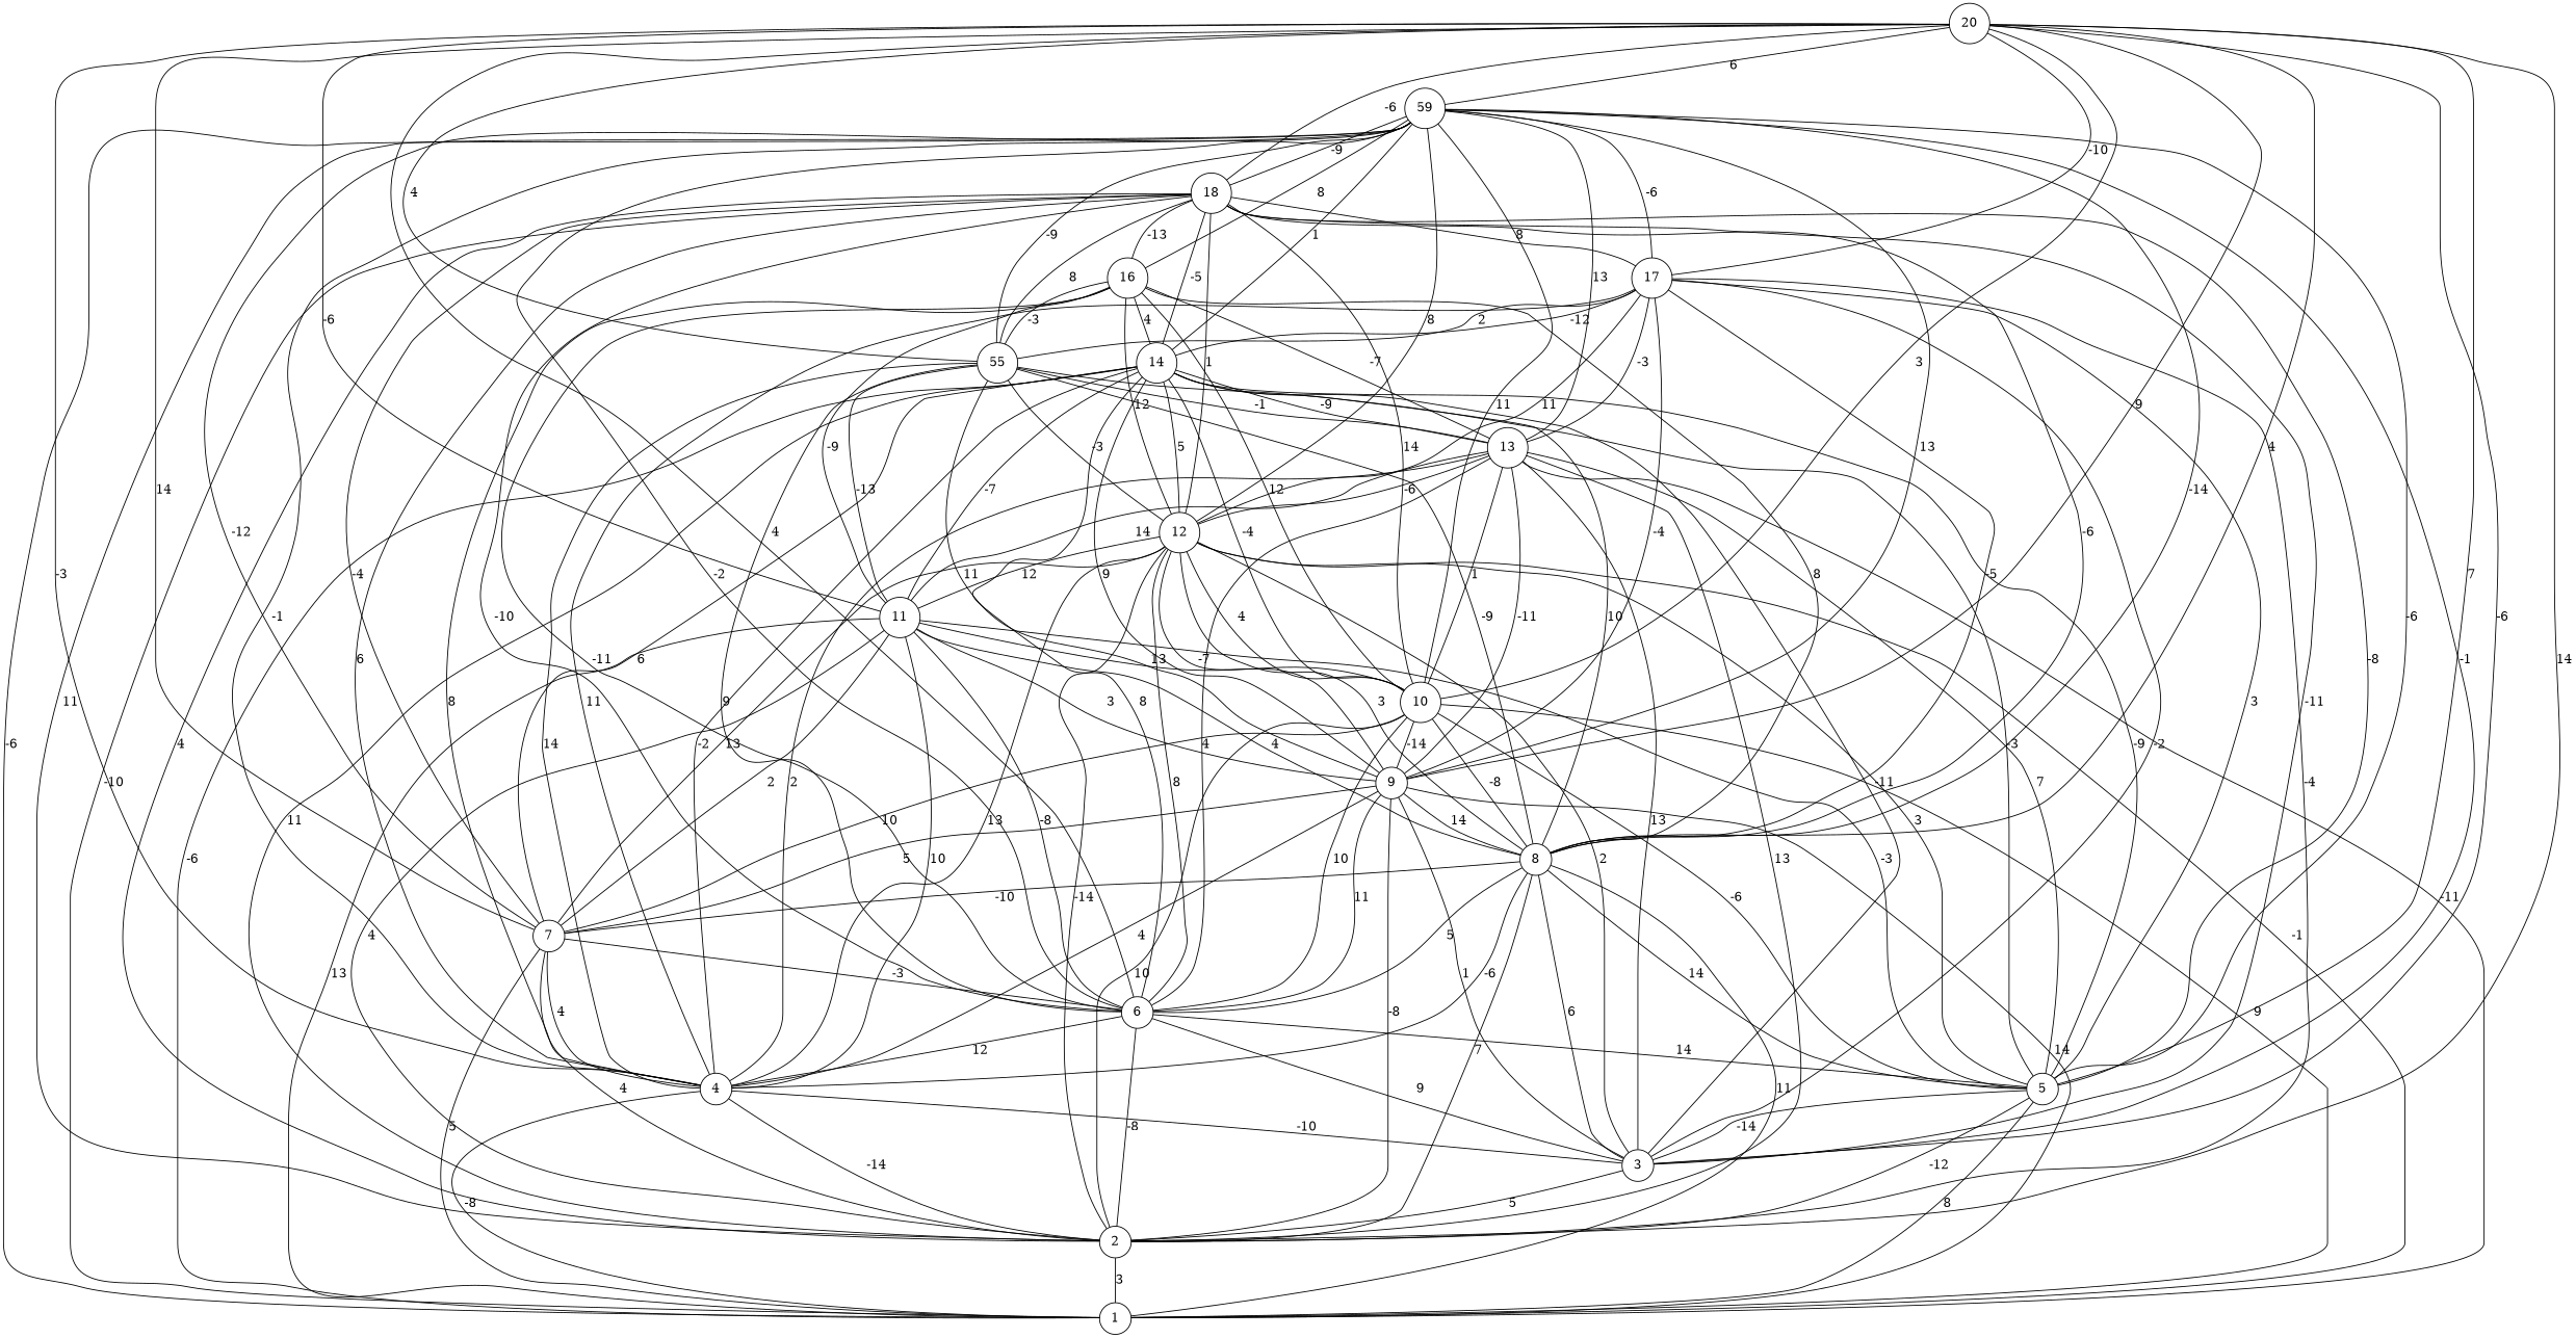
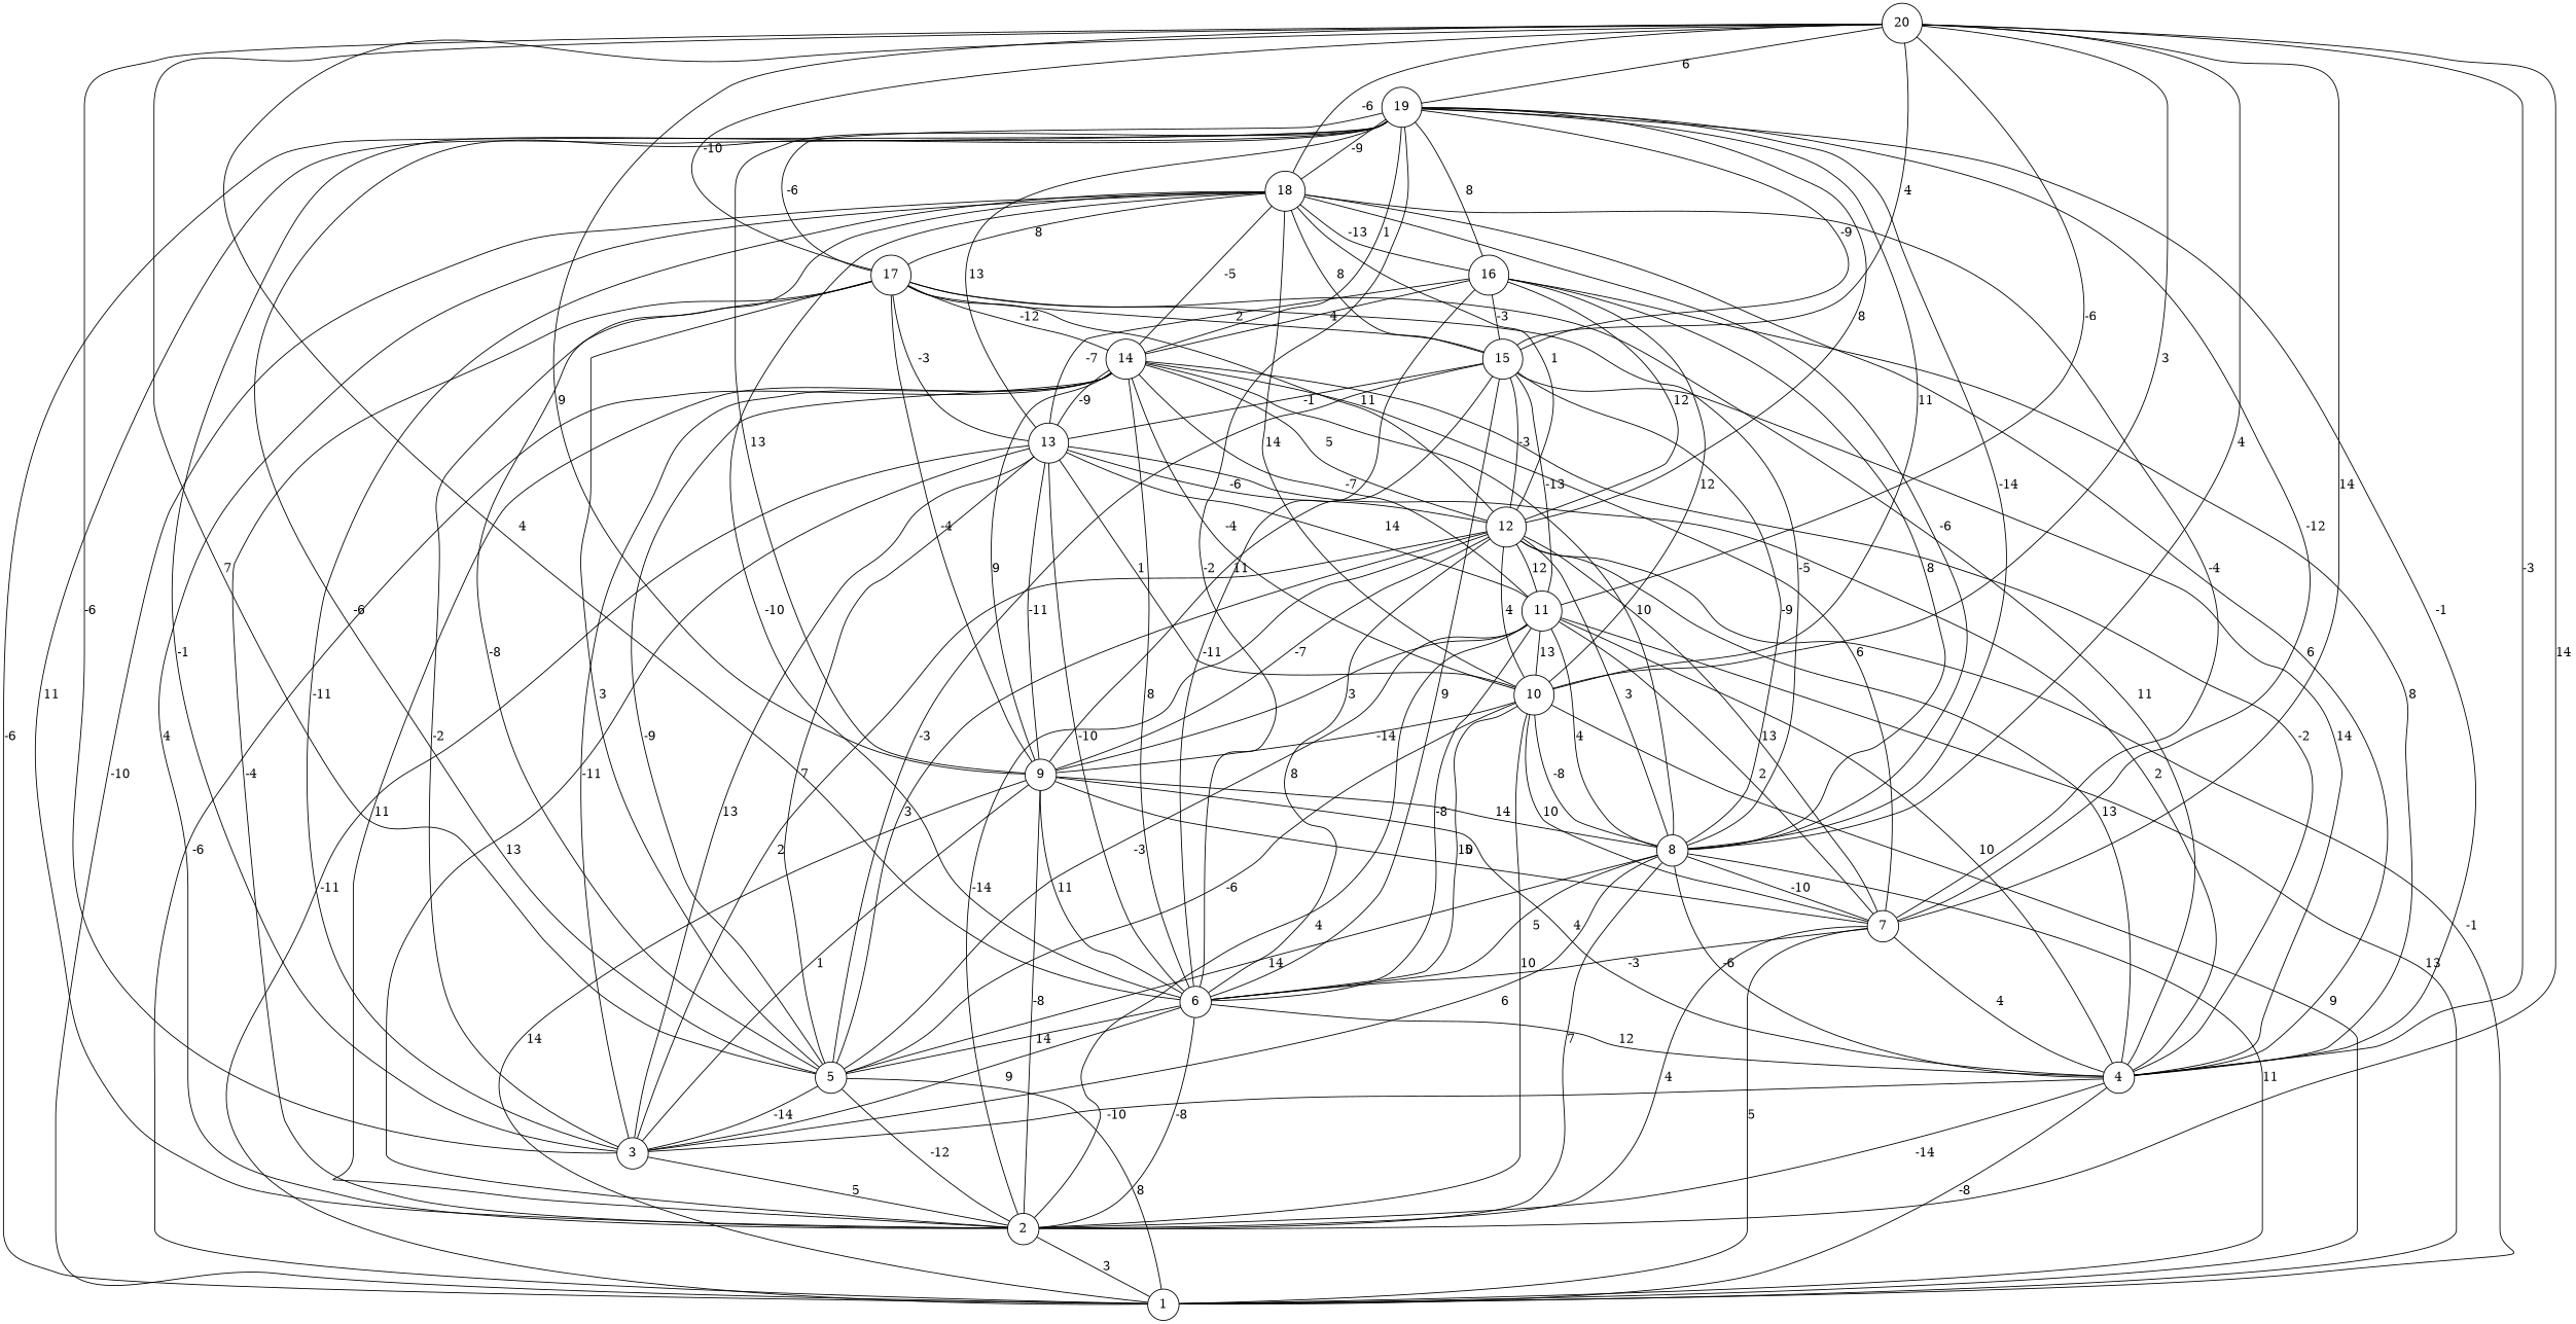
  graph {
    fontname="Helvetica,Arial,sans-serif"
    node [shape=circle]
    20
    2
    3
    4
    5
    6
    7
    8
    9
    10
    11
-   15 [label=55]
+   15
    17
    18
-   19 [label=59]
+   19
    1
    12
    13
    14
    16
    20 -- 2 [label=14]
    20 -- 3 [label=-6]
    20 -- 4 [label=-3]
    20 -- 5 [label=7]
    20 -- 6 [label=4]
    20 -- 7 [label=14]
    20 -- 8 [label=4]
    20 -- 9 [label=9]
    20 -- 10 [label=3]
    20 -- 11 [label=-6]
    20 -- 15 [label=4]
    20 -- 17 [label=-10]
    20 -- 18 [label=-6]
    20 -- 19 [label=6]
    2 -- 1 [label=3]
    3 -- 2 [label=5]
    4 -- 2 [label=-14]
    4 -- 3 [label=-10]
    4 -- 1 [label=-8]
    5 -- 2 [label=-12]
    5 -- 3 [label=-14]
    5 -- 1 [label=8]
    6 -- 2 [label=-8]
    6 -- 3 [label=9]
    6 -- 4 [label=12]
    6 -- 5 [label=14]
    7 -- 2 [label=4]
    7 -- 4 [label=4]
    7 -- 6 [label=-3]
    7 -- 1 [label=5]
    8 -- 2 [label=7]
    8 -- 3 [label=6]
    8 -- 4 [label=-6]
    8 -- 5 [label=14]
    8 -- 6 [label=5]
    8 -- 7 [label=-10]
    8 -- 1 [label=11]
    9 -- 2 [label=-8]
    9 -- 3 [label=1]
    9 -- 4 [label=4]
    9 -- 6 [label=11]
    9 -- 7 [label=5]
    9 -- 8 [label=14]
    9 -- 1 [label=14]
    10 -- 2 [label=10]
    10 -- 5 [label=-6]
    10 -- 6 [label=10]
    10 -- 7 [label=10]
    10 -- 8 [label=-8]
    10 -- 9 [label=-14]
    10 -- 1 [label=9]
    11 -- 2 [label=4]
    11 -- 4 [label=10]
    11 -- 5 [label=-3]
    11 -- 6 [label=-8]
    11 -- 7 [label=2]
    11 -- 8 [label=4]
    11 -- 9 [label=3]
    11 -- 10 [label=13]
    11 -- 1 [label=13]
    15 -- 4 [label=14]
    15 -- 5 [label=-3]
    15 -- 6 [label=9]
    15 -- 8 [label=-9]
    15 -- 9 [label=11]
    15 -- 11 [label=-13]
    15 -- 12 [label=-3]
    15 -- 13 [label=-1]
    17 -- 2 [label=-4]
    17 -- 3 [label=-2]
    17 -- 4 [label=11]
    17 -- 5 [label=3]
    17 -- 8 [label=-5]
    17 -- 9 [label=-4]
    17 -- 15 [label=2]
    17 -- 12 [label=11]
    17 -- 13 [label=-3]
    17 -- 14 [label=-12]
    18 -- 2 [label=4]
    18 -- 3 [label=-11]
    18 -- 4 [label=6]
    18 -- 5 [label=-8]
    18 -- 6 [label=-10]
    18 -- 7 [label=-4]
    18 -- 8 [label=-6]
    18 -- 10 [label=14]
    18 -- 15 [label=8]
    18 -- 17 [label=8]
    18 -- 1 [label=-10]
    18 -- 12 [label=1]
    18 -- 14 [label=-5]
    18 -- 16 [label=-13]
    19 -- 2 [label=11]
    19 -- 3 [label=-1]
    19 -- 4 [label=-1]
    19 -- 5 [label=-6]
    19 -- 6 [label=-2]
    19 -- 7 [label=-12]
    19 -- 8 [label=-14]
    19 -- 9 [label=13]
    19 -- 10 [label=11]
    19 -- 15 [label=-9]
    19 -- 17 [label=-6]
    19 -- 18 [label=-9]
    19 -- 1 [label=-6]
    19 -- 12 [label=8]
    19 -- 13 [label=13]
    19 -- 14 [label=1]
    19 -- 16 [label=8]
    12 -- 2 [label=-14]
    12 -- 3 [label=2]
    12 -- 4 [label=13]
    12 -- 5 [label=3]
    12 -- 6 [label=8]
    12 -- 7 [label=13]
    12 -- 8 [label=3]
    12 -- 9 [label=-7]
    12 -- 10 [label=4]
    12 -- 11 [label=12]
    12 -- 1 [label=-1]
    13 -- 2 [label=13]
    13 -- 3 [label=13]
    13 -- 4 [label=2]
    13 -- 5 [label=7]
-   13 -- 6 [label=4]
+   13 -- 6 [label=-10]
    13 -- 9 [label=-11]
    13 -- 10 [label=1]
    13 -- 11 [label=14]
    13 -- 1 [label=-11]
    13 -- 12 [label=-6]
    14 -- 2 [label=11]
    14 -- 3 [label=-11]
    14 -- 4 [label=-2]
    14 -- 5 [label=-9]
    14 -- 6 [label=8]
    14 -- 7 [label=6]
    14 -- 8 [label=10]
    14 -- 9 [label=9]
    14 -- 10 [label=-4]
    14 -- 11 [label=-7]
    14 -- 1 [label=-6]
    14 -- 12 [label=5]
    14 -- 13 [label=-9]
    16 -- 4 [label=8]
    16 -- 6 [label=-11]
    16 -- 8 [label=8]
    16 -- 10 [label=12]
-   16 -- 11 [label=-9]
    16 -- 15 [label=-3]
    16 -- 12 [label=12]
    16 -- 13 [label=-7]
    16 -- 14 [label=4]
  }
